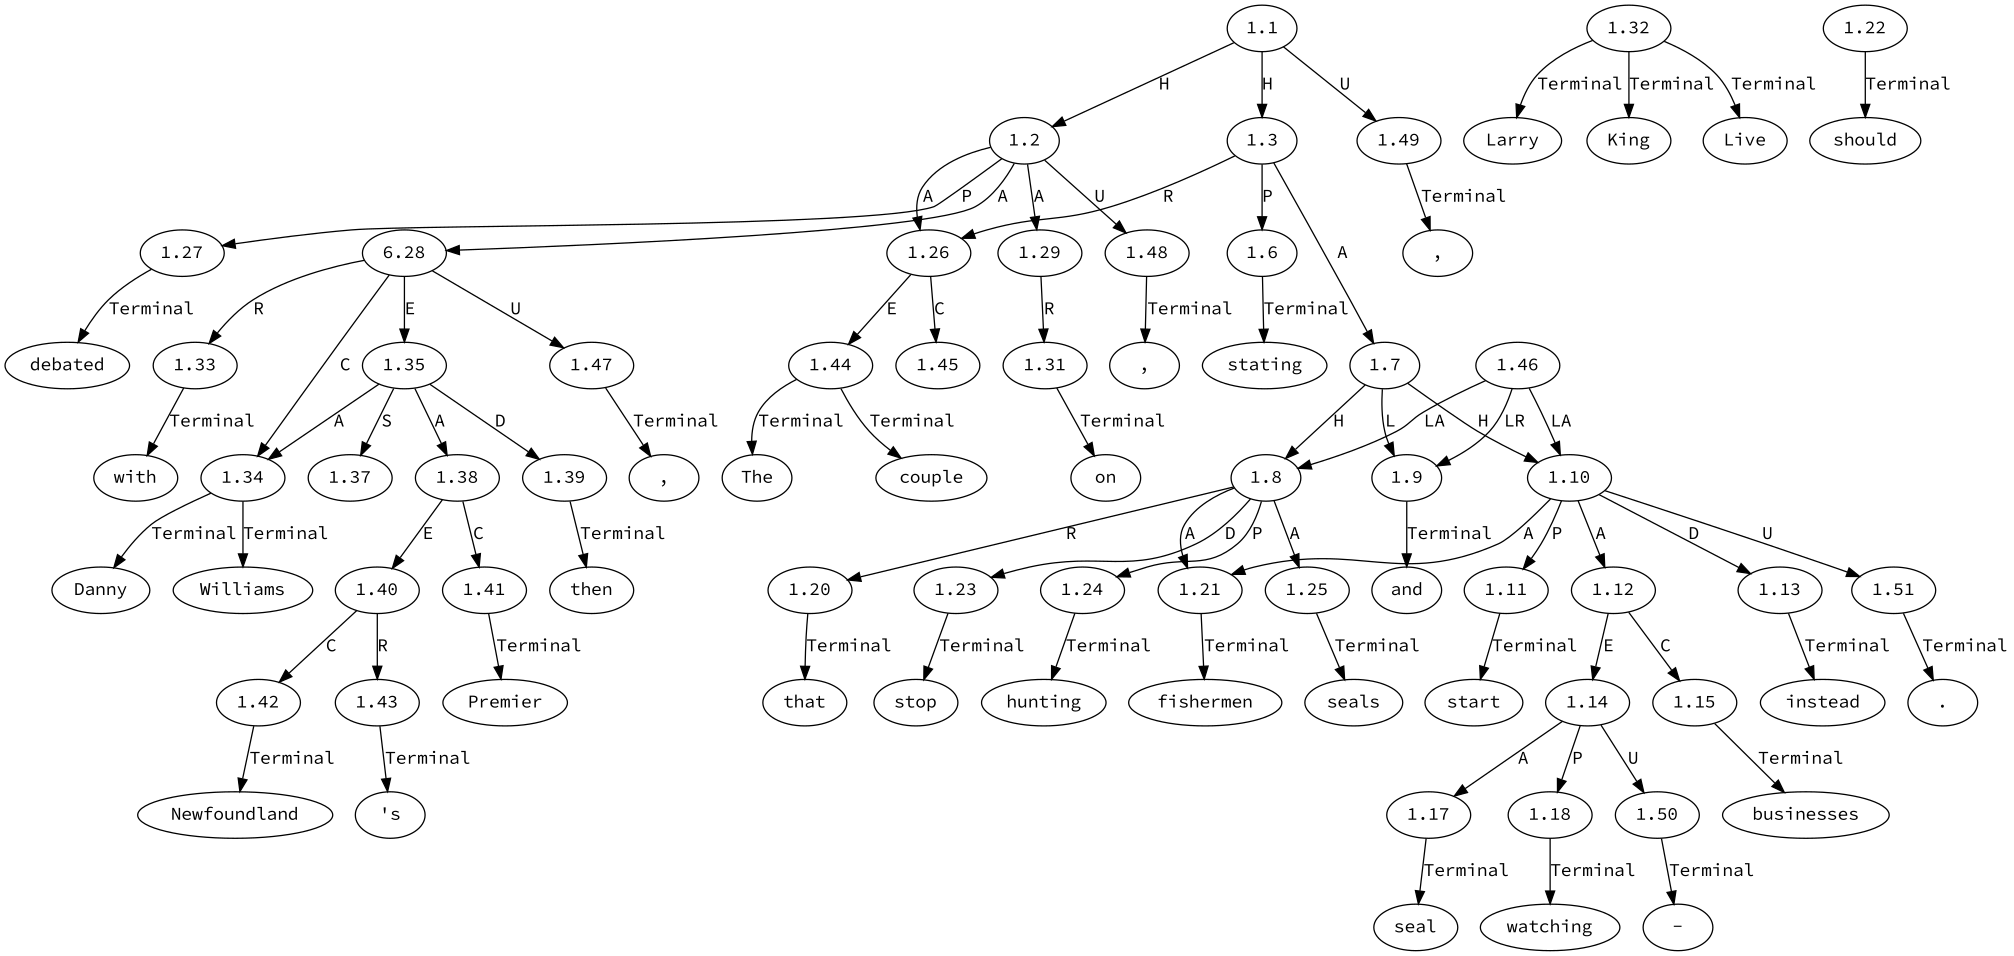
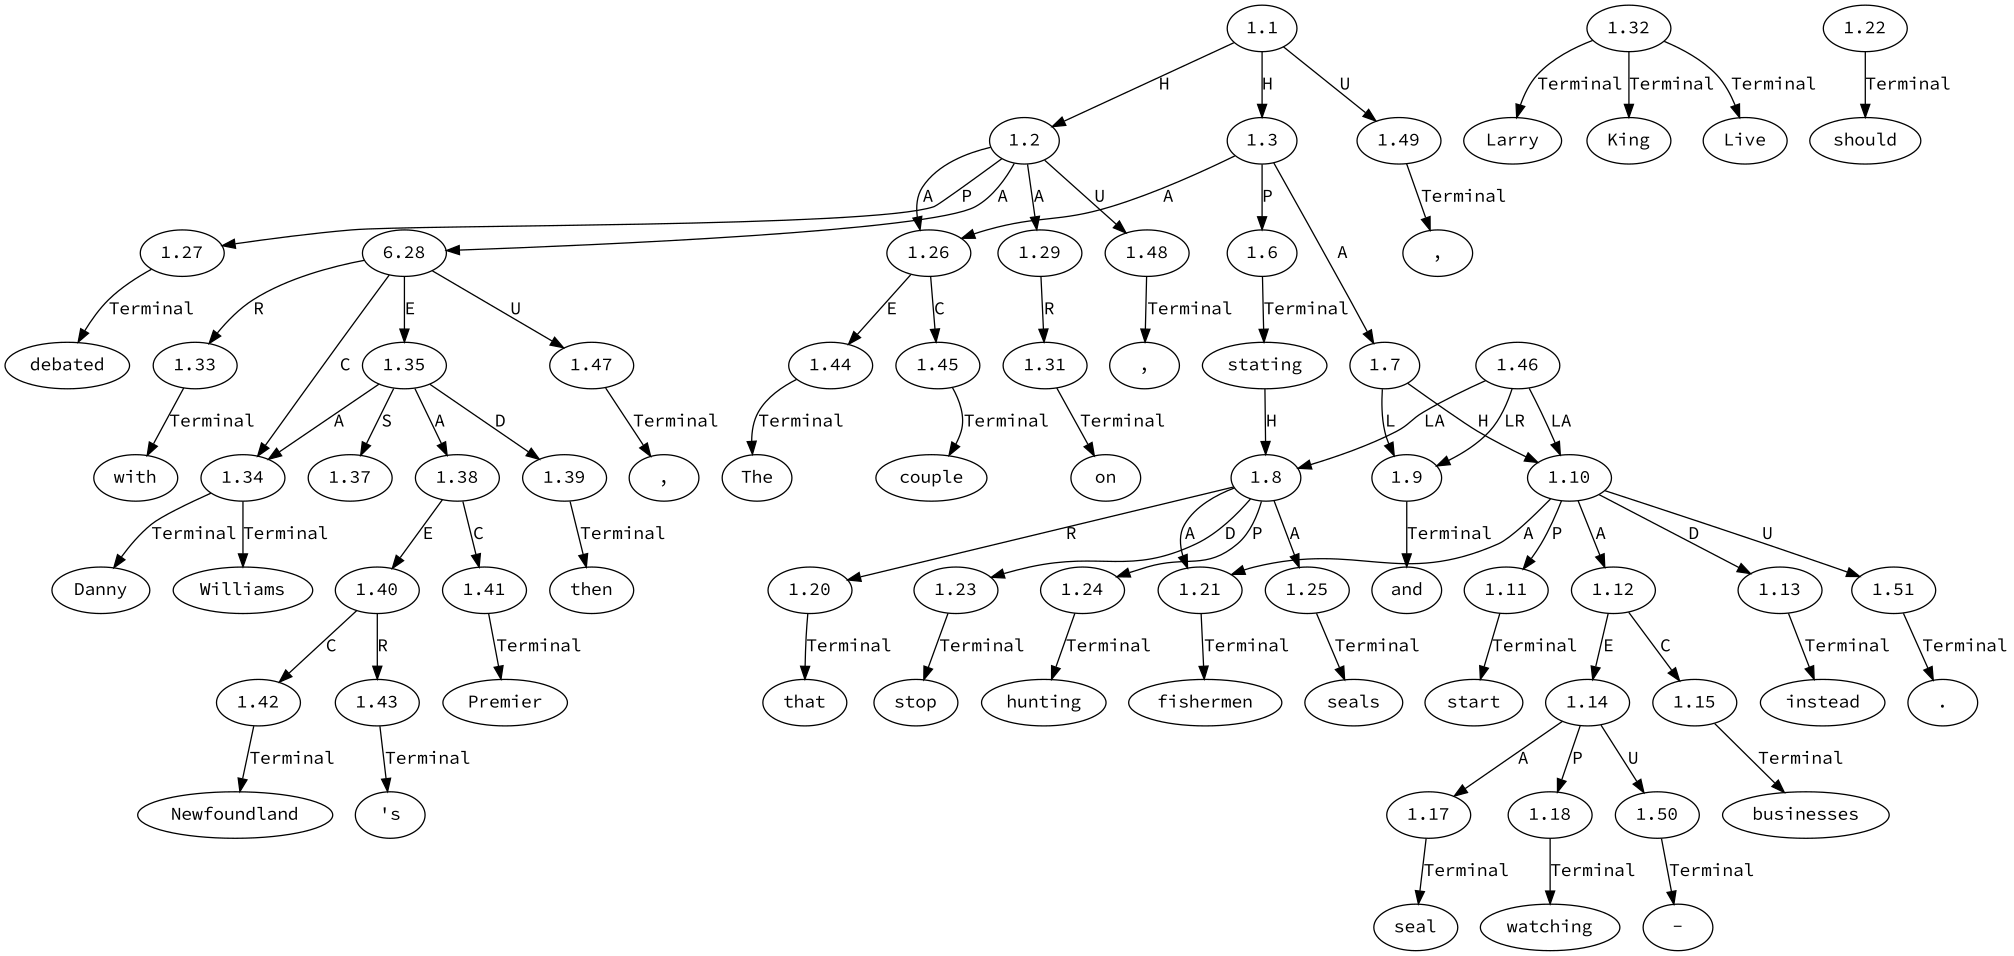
  digraph {
    fontname="Source Code Pro"
    node [fontname="Source Code Pro" ordering=out]
    edge [fontname="Source Code Pro" ordering=out]
    n1 [label=The]
    n2 [label=then]
    n3 [label=Premier]
    n4 [label=","]
    n5 [label=on]
    n6 [label=Larry]
    n7 [label=King]
    n8 [label=Live]
    n9 [label=","]
    n10 [label=stating]
    n11 [label=that]
    n12 [label=couple]
    n13 [label=fishermen]
    n14 [label=should]
    n15 [label=stop]
    n16 [label=hunting]
    n17 [label=seals]
    n18 [label=and]
    n19 [label=start]
    n20 [label=seal]
    n21 [label="-"]
    n22 [label=watching]
    n23 [label=debated]
    n24 [label=businesses]
    n25 [label=instead]
    n26 [label="."]
    n27 [label=with]
    n28 [label=Danny]
    n29 [label=Williams]
    n30 [label=","]
    n31 [label=Newfoundland]
    n32 [label="'s"]
    n33 [label=1.1]
    n34 [label=1.2]
    n35 [label=1.3]
    n36 [label=1.49]
    n37 [label=1.26]
    n38 [label=1.27]
    n39 [label=6.28]
    n40 [label=1.29]
    n41 [label=1.48]
    n42 [label=1.6]
    n43 [label=1.7]
    n44 [label=1.44]
    n45 [label=1.45]
    n46 [label=1.33]
    n47 [label=1.34]
    n48 [label=1.35]
    n49 [label=1.47]
    n50 [label=1.31]
    n51 [label=1.8]
    n52 [label=1.9]
    n53 [label=1.10]
    n54 [label=1.20]
    n55 [label=1.21]
    n56 [label=1.23]
    n57 [label=1.24]
    n58 [label=1.25]
    n59 [label=1.11]
    n60 [label=1.12]
    n61 [label=1.13]
    n62 [label=1.51]
    n63 [label=1.22]
    n64 [label=1.14]
    n65 [label=1.15]
    n66 [label=1.17]
    n67 [label=1.18]
    n68 [label=1.50]
    n69 [label=1.37]
    n70 [label=1.38]
    n71 [label=1.39]
    n72 [label=1.32]
    n73 [label=1.40]
    n74 [label=1.41]
    n75 [label=1.42]
    n76 [label=1.43]
    n77 [label=1.46]
    n33 -> n34 [label=H]
    n33 -> n35 [label=H]
    n33 -> n36 [label=U]
    n34 -> n37 [label=A]
    n34 -> n38 [label=P]
    n34 -> n39 [label=A]
    n34 -> n40 [label=A]
    n34 -> n41 [label=U]
-   n35 -> n37 [label=R]
+   n35 -> n37 [label=A]
    n35 -> n42 [label=P]
    n35 -> n43 [label=A]
    n36 -> n9 [label=Terminal]
    n37 -> n44 [label=E]
    n37 -> n45 [label=C]
    n38 -> n23 [label=Terminal]
    n39 -> n46 [label=R]
    n39 -> n47 [label=C]
    n39 -> n48 [label=E]
    n39 -> n49 [label=U]
    n40 -> n50 [label=R]
    n41 -> n4 [label=Terminal]
    n42 -> n10 [label=Terminal]
-   n43 -> n51 [label=H]
+   n10 -> n51 [label=H]
    n43 -> n52 [label=L]
    n43 -> n53 [label=H]
    n44 -> n1 [label=Terminal]
-   n44 -> n12 [label=Terminal]
+   n45 -> n12 [label=Terminal]
    n46 -> n27 [label=Terminal]
    n47 -> n28 [label=Terminal]
    n47 -> n29 [label=Terminal]
    n48 -> n47 [label=A]
    n48 -> n69 [label=S]
    n48 -> n70 [label=A]
    n48 -> n71 [label=D]
    n49 -> n30 [label=Terminal]
    n50 -> n5 [label=Terminal]
    n51 -> n54 [label=R]
    n51 -> n55 [label=A]
    n51 -> n56 [label=D]
    n51 -> n57 [label=P]
    n51 -> n58 [label=A]
    n52 -> n18 [label=Terminal]
    n53 -> n55 [label=A]
    n53 -> n59 [label=P]
    n53 -> n60 [label=A]
    n53 -> n61 [label=D]
    n53 -> n62 [label=U]
    n54 -> n11 [label=Terminal]
    n55 -> n13 [label=Terminal]
    n56 -> n15 [label=Terminal]
    n57 -> n16 [label=Terminal]
    n58 -> n17 [label=Terminal]
    n59 -> n19 [label=Terminal]
    n60 -> n64 [label=E]
    n60 -> n65 [label=C]
    n61 -> n25 [label=Terminal]
    n62 -> n26 [label=Terminal]
    n63 -> n14 [label=Terminal]
    n64 -> n66 [label=A]
    n64 -> n67 [label=P]
    n64 -> n68 [label=U]
    n65 -> n24 [label=Terminal]
    n66 -> n20 [label=Terminal]
    n67 -> n22 [label=Terminal]
    n68 -> n21 [label=Terminal]
    n70 -> n73 [label=E]
    n70 -> n74 [label=C]
    n71 -> n2 [label=Terminal]
    n72 -> n6 [label=Terminal]
    n72 -> n7 [label=Terminal]
    n72 -> n8 [label=Terminal]
    n73 -> n75 [label=C]
    n73 -> n76 [label=R]
    n74 -> n3 [label=Terminal]
    n75 -> n31 [label=Terminal]
    n76 -> n32 [label=Terminal]
    n77 -> n51 [label=LA]
    n77 -> n52 [label=LR]
    n77 -> n53 [label=LA]
  }
